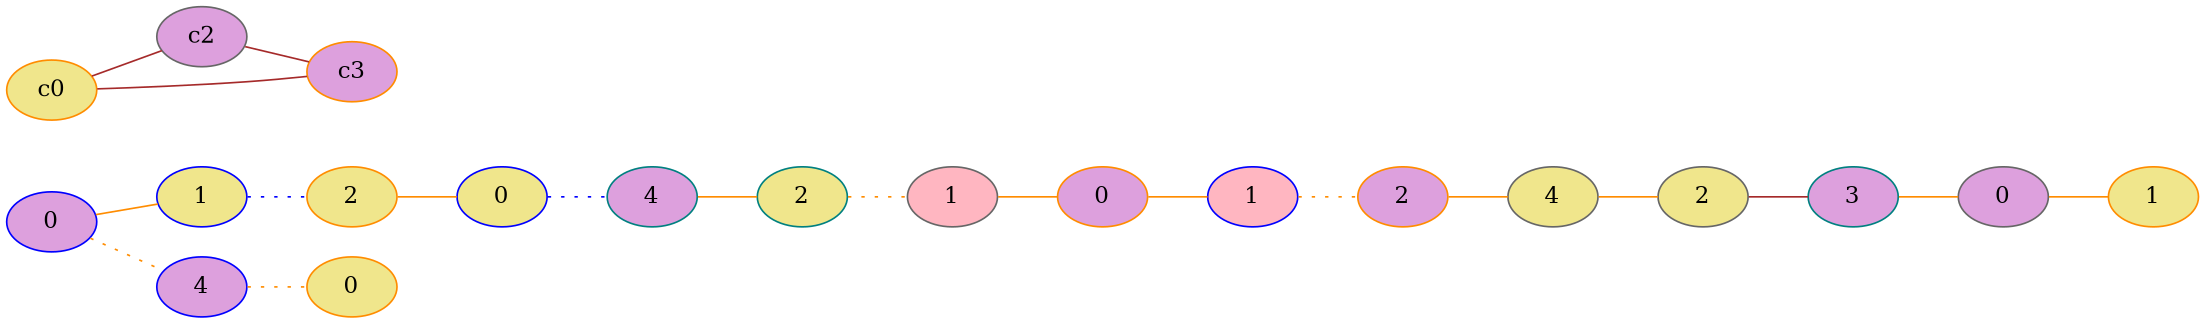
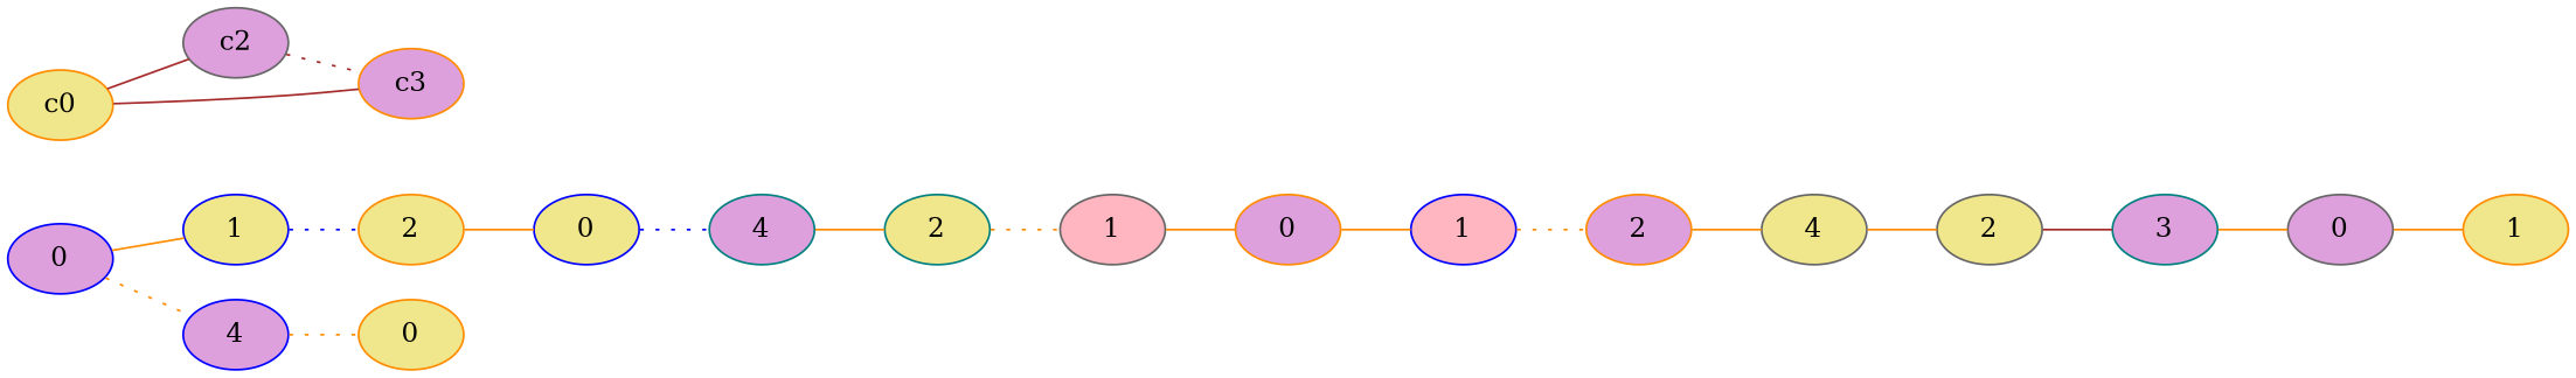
  graph {
    rankdir=LR
    node [color=darkorange fillcolor=plum style=filled]
    edge [color=darkorange]
    n1 [color=blue label=0]
    n2 [color=blue fillcolor=khaki label=1]
    n3 [color=blue label=4]
    n4 [fillcolor=khaki label=2]
    n5 [fillcolor=khaki label=0]
    n6 [color=blue fillcolor=khaki label=0]
    n7 [color=teal label=4]
    n8 [color=teal fillcolor=khaki label=2]
    n9 [color=gray40 fillcolor=lightpink label=1]
    n10 [label=0]
    n11 [color=blue fillcolor=lightpink label=1]
    n12 [label=2]
    n13 [color=gray40 fillcolor=khaki label=4]
    n14 [color=gray40 fillcolor=khaki label=2]
    n15 [color=teal label=3]
    n16 [color=gray40 label=0]
    n17 [fillcolor=khaki label=1]
    c0 [fillcolor=khaki]
    c2 [color=gray40]
    c3
    n1 -- n2
    n1 -- n3 [style=dotted]
    n2 -- n4 [color=blue style=dotted]
    n3 -- n5 [style=dotted]
    n4 -- n6
    n6 -- n7 [color=blue style=dotted]
    n7 -- n8
    n8 -- n9 [style=dotted]
    n9 -- n10
    n10 -- n11
    n11 -- n12 [style=dotted]
    n12 -- n13
    n13 -- n14
    n14 -- n15 [color=brown]
    n15 -- n16
    n16 -- n17
    c0 -- c2 [color=brown]
    c0 -- c3 [color=brown]
-   c2 -- c3 [color=brown]
+   c2 -- c3 [color=brown style=dotted]
  }
